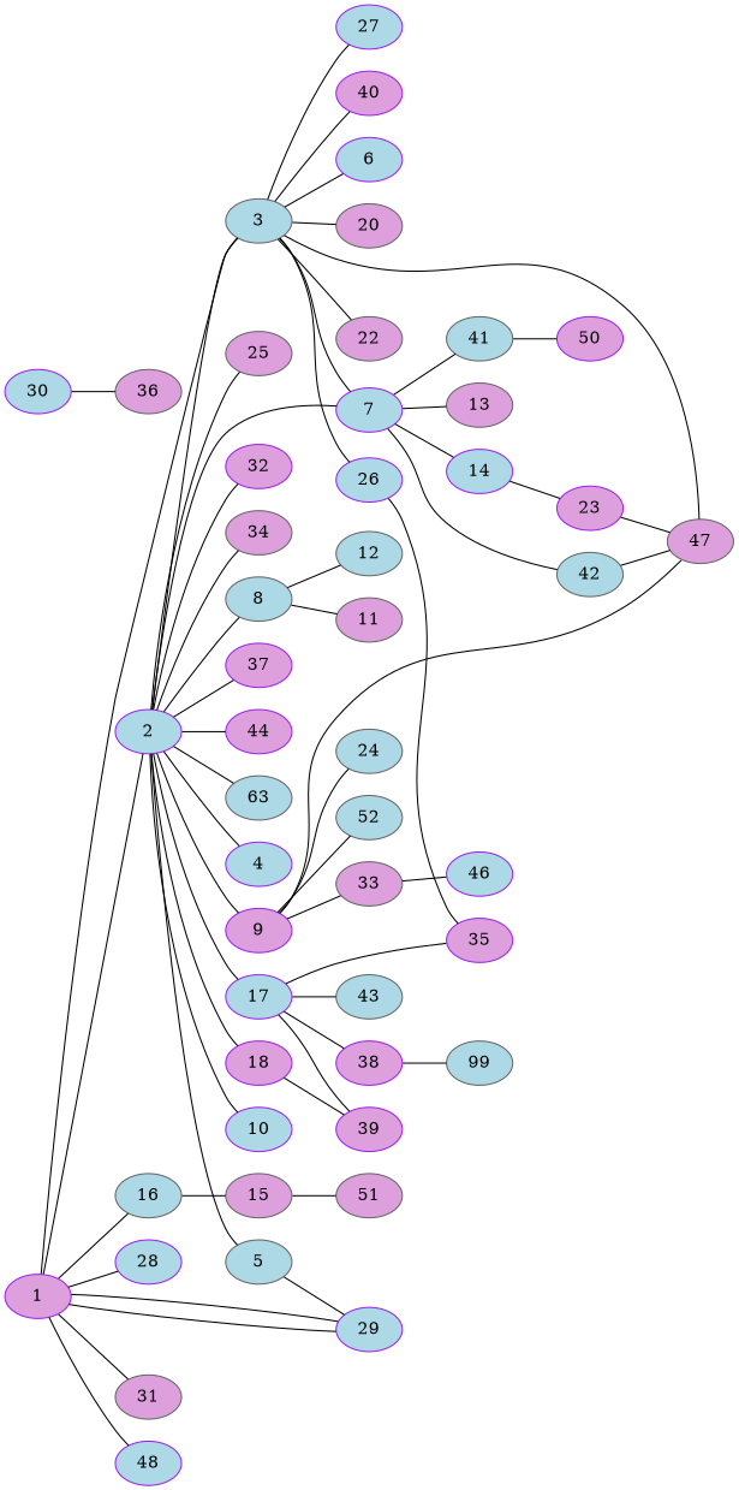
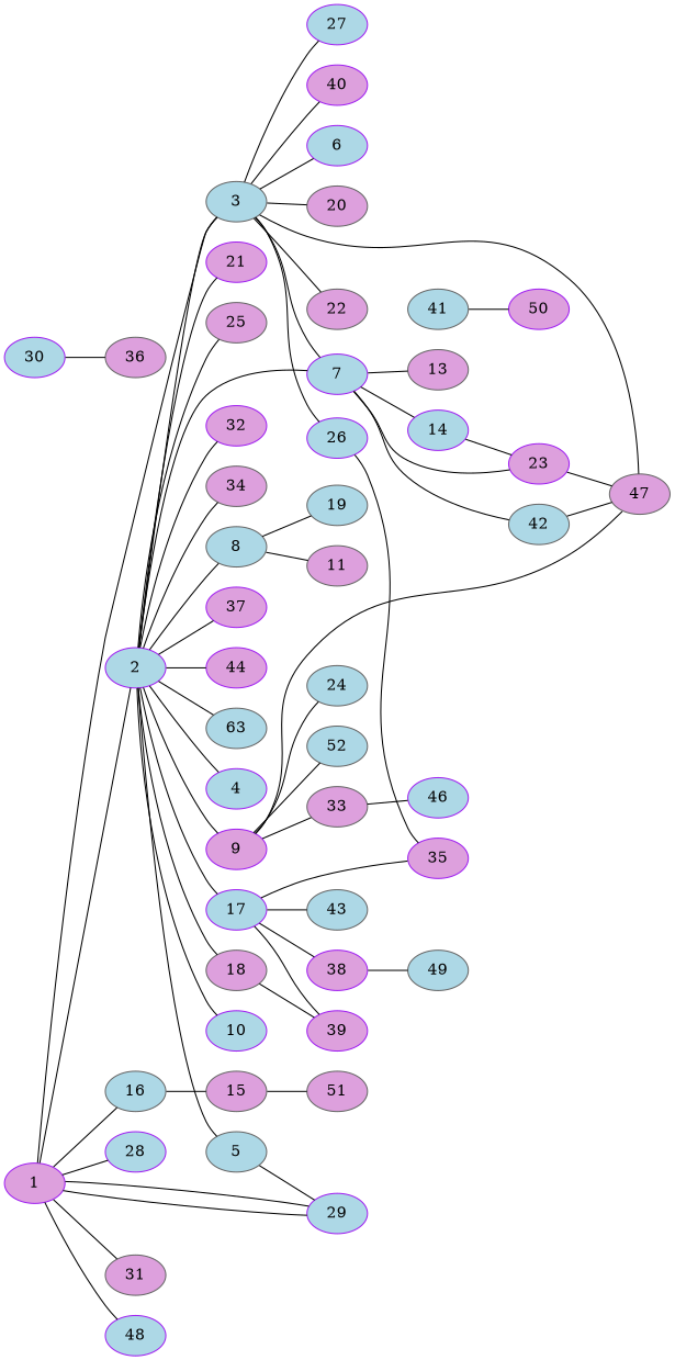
  graph {
    rankdir=LR
    node [color=purple fillcolor=lightblue style=filled]
    1 [fillcolor=plum]
    2
    3 [color=gray40]
    16 [color=gray40]
    28
    29
    31 [color=gray40 fillcolor=plum]
    48
    4
    5 [color=gray40]
    7
    8 [color=gray40]
    9 [fillcolor=plum]
    10
    17
-   18 [fillcolor=plum]
+   18 [color=gray40 fillcolor=plum]
+   21 [fillcolor=plum]
    25 [color=gray40 fillcolor=plum]
    32 [fillcolor=plum]
    34 [color=gray40 fillcolor=plum]
    37 [fillcolor=plum]
    44 [fillcolor=plum]
    n23 [color=gray40 label=63]
    6
    20 [color=gray40 fillcolor=plum]
    22 [color=gray40 fillcolor=plum]
    26
    27
    40 [fillcolor=plum]
    47 [color=gray40 fillcolor=plum]
    15 [color=gray40 fillcolor=plum]
    51 [color=gray40 fillcolor=plum]
    13 [color=gray40 fillcolor=plum]
    14
    41 [color=gray40]
    42 [color=gray40]
    11 [color=gray40 fillcolor=plum]
-   12 [color=gray40]
+   12 [color=gray40 label=19]
    24 [color=gray40]
    33 [color=gray40 fillcolor=plum]
    52 [color=gray40]
    35 [fillcolor=plum]
    38 [fillcolor=plum]
    39 [fillcolor=plum]
    43 [color=gray40]
    36 [color=gray40 fillcolor=plum]
    30
    23 [fillcolor=plum]
    50 [fillcolor=plum]
    46
-   49 [color=gray40 label=99]
+   49 [color=gray40]
    1 -- 2
    1 -- 3
    1 -- 16
    1 -- 28
    1 -- 29
    1 -- 29
    1 -- 31
    1 -- 48
    2 -- 3
    2 -- 4
    2 -- 5
    2 -- 7
    2 -- 8
    2 -- 9
    2 -- 10
    2 -- 17
    2 -- 18
+   2 -- 21
    2 -- 25
    2 -- 32
    2 -- 34
    2 -- 37
    2 -- 44
    2 -- n23
    3 -- 7
    3 -- 6
    3 -- 20
    3 -- 22
    3 -- 26
    3 -- 27
    3 -- 40
    3 -- 47
    16 -- 15
    5 -- 29
    7 -- 13
    7 -- 14
-   7 -- 41
+   7 -- 23
    7 -- 42
    8 -- 11
    8 -- 12
    9 -- 47
    9 -- 24
    9 -- 33
    9 -- 52
    17 -- 35
    17 -- 38
    17 -- 39
    17 -- 43
    18 -- 39
    26 -- 35
    15 -- 51
    14 -- 23
    41 -- 50
    42 -- 47
    33 -- 46
    38 -- 49
    30 -- 36
    23 -- 47
  }
